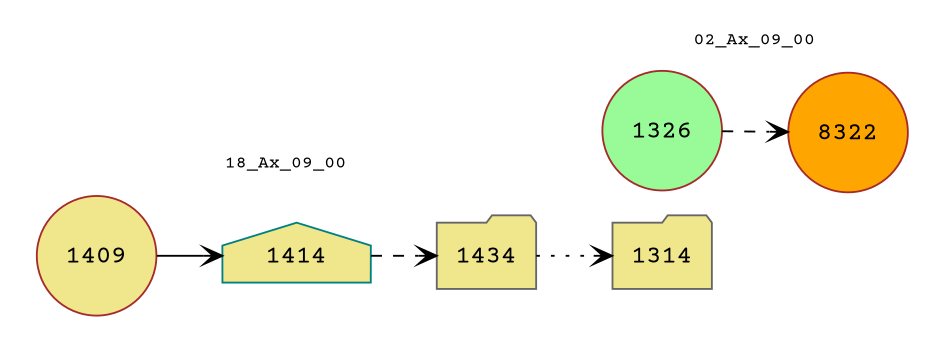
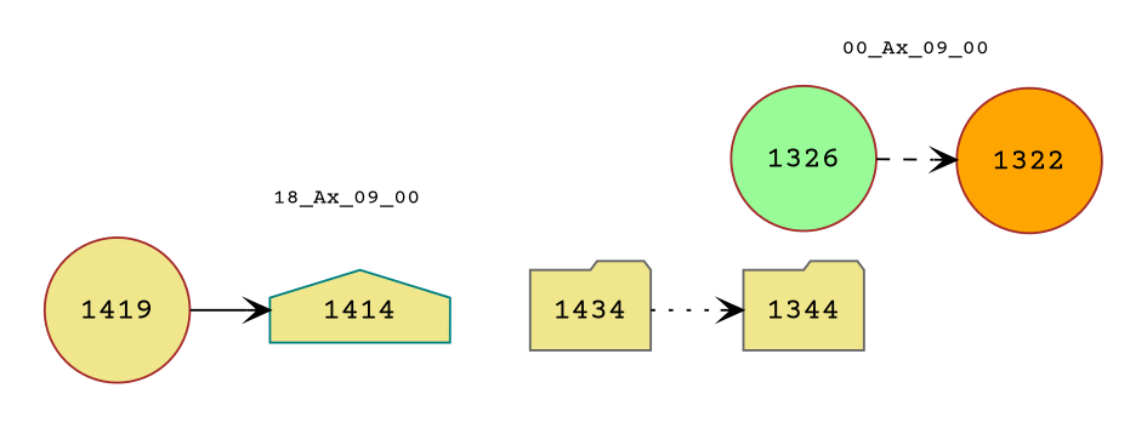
  digraph {
    fontname="Courier Prime"
    rankdir=LR
    node [color=brown fillcolor=khaki fontname="Courier Prime" shape=circle style=filled]
    edge [arrowhead=vee color=black fontname="Courier Prime" style=dashed]
    n1 [fillcolor=palegreen label=1326]
-   n2 [fillcolor=orange label=8322]
-   n3 [color=gray40 label=1314 shape=folder]
-   n4 [label=1409]
+   n2 [fillcolor=orange label=1322]
+   n3 [color=gray40 label=1344 shape=folder]
+   n4 [label=1419]
    n5 [color=teal label=1414 shape=house]
    n6 [color=gray40 label=1434 shape=folder]
    subgraph cluster_1 {
      color=white
      fontsize=10
-     label="02_Ax_09_00"
+     label="00_Ax_09_00"
      n1
      n2
      n3
    }
    subgraph cluster_2 {
      color=white
      fontsize=10
      label="18_Ax_09_00"
      n4
      n5
      n6
    }
    n1 -> n2
    n4 -> n5 [style=solid]
-   n5 -> n6
    n6 -> n3 [style=dotted]
  }
